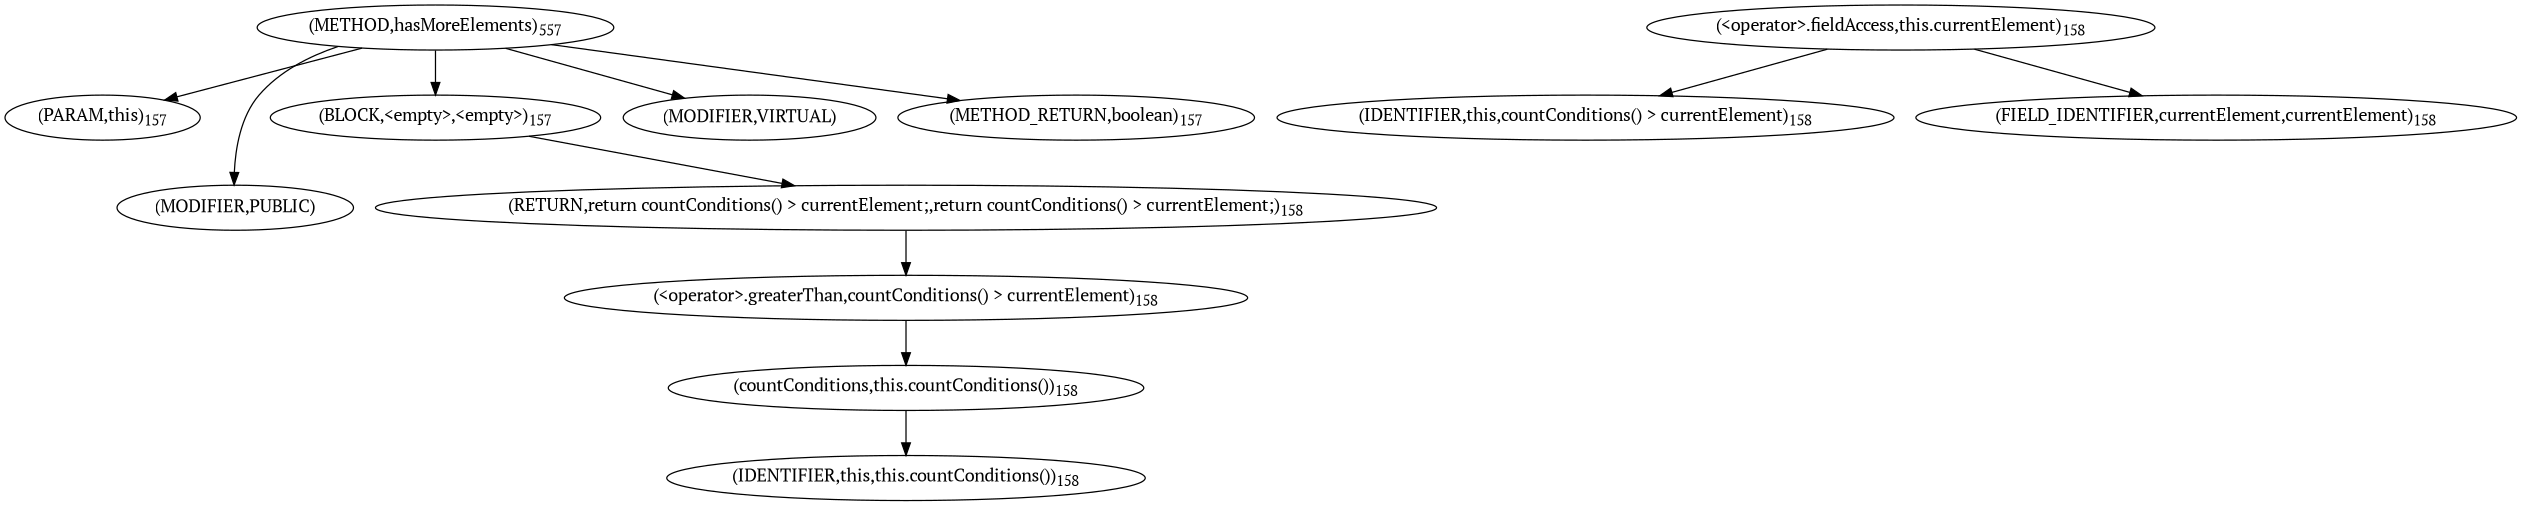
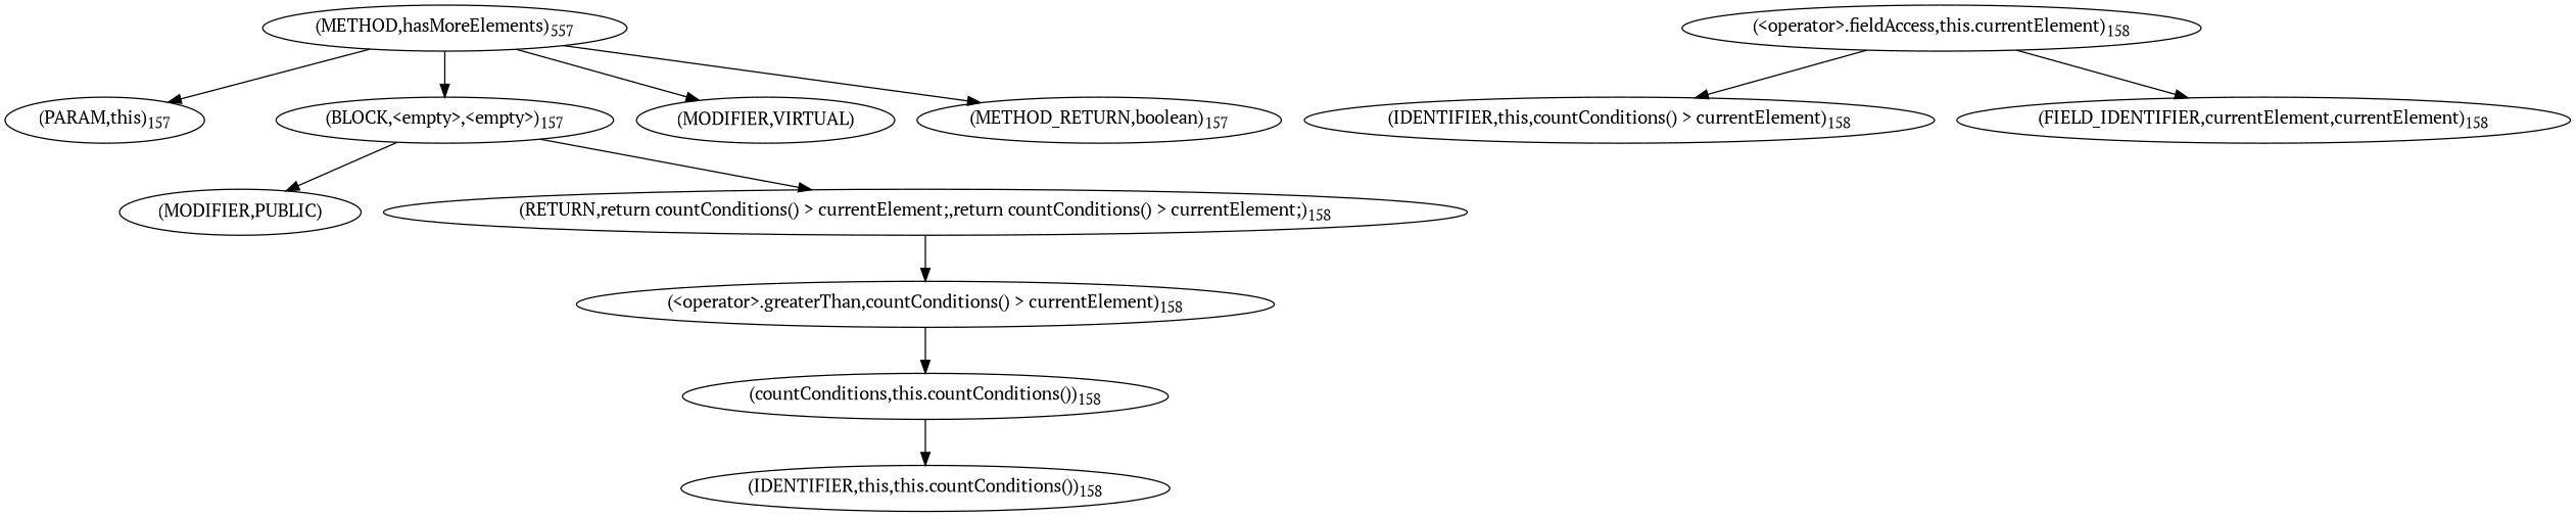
  digraph {
    fontname="PT Serif"
    node [fontname="PT Serif"]
    edge [fontname="PT Serif"]
    n1 [label=<(METHOD,hasMoreElements)<SUB>557</SUB>>]
    n2 [label=<(PARAM,this)<SUB>157</SUB>>]
    n3 [label=<(BLOCK,&lt;empty&gt;,&lt;empty&gt;)<SUB>157</SUB>>]
    n4 [label=<(MODIFIER,PUBLIC)>]
    n5 [label=<(MODIFIER,VIRTUAL)>]
    n6 [label=<(METHOD_RETURN,boolean)<SUB>157</SUB>>]
    n7 [label=<(RETURN,return countConditions() &gt; currentElement;,return countConditions() &gt; currentElement;)<SUB>158</SUB>>]
    n8 [label=<(&lt;operator&gt;.greaterThan,countConditions() &gt; currentElement)<SUB>158</SUB>>]
    n9 [label=<(countConditions,this.countConditions())<SUB>158</SUB>>]
    n10 [label=<(IDENTIFIER,this,this.countConditions())<SUB>158</SUB>>]
    n11 [label=<(&lt;operator&gt;.fieldAccess,this.currentElement)<SUB>158</SUB>>]
    n12 [label=<(IDENTIFIER,this,countConditions() &gt; currentElement)<SUB>158</SUB>>]
    n13 [label=<(FIELD_IDENTIFIER,currentElement,currentElement)<SUB>158</SUB>>]
    n1 -> n2
    n1 -> n3
-   n1 -> n4
+   n3 -> n4
    n1 -> n5
    n1 -> n6
    n3 -> n7
    n7 -> n8
    n8 -> n9
    n9 -> n10
    n11 -> n12
    n11 -> n13
  }
